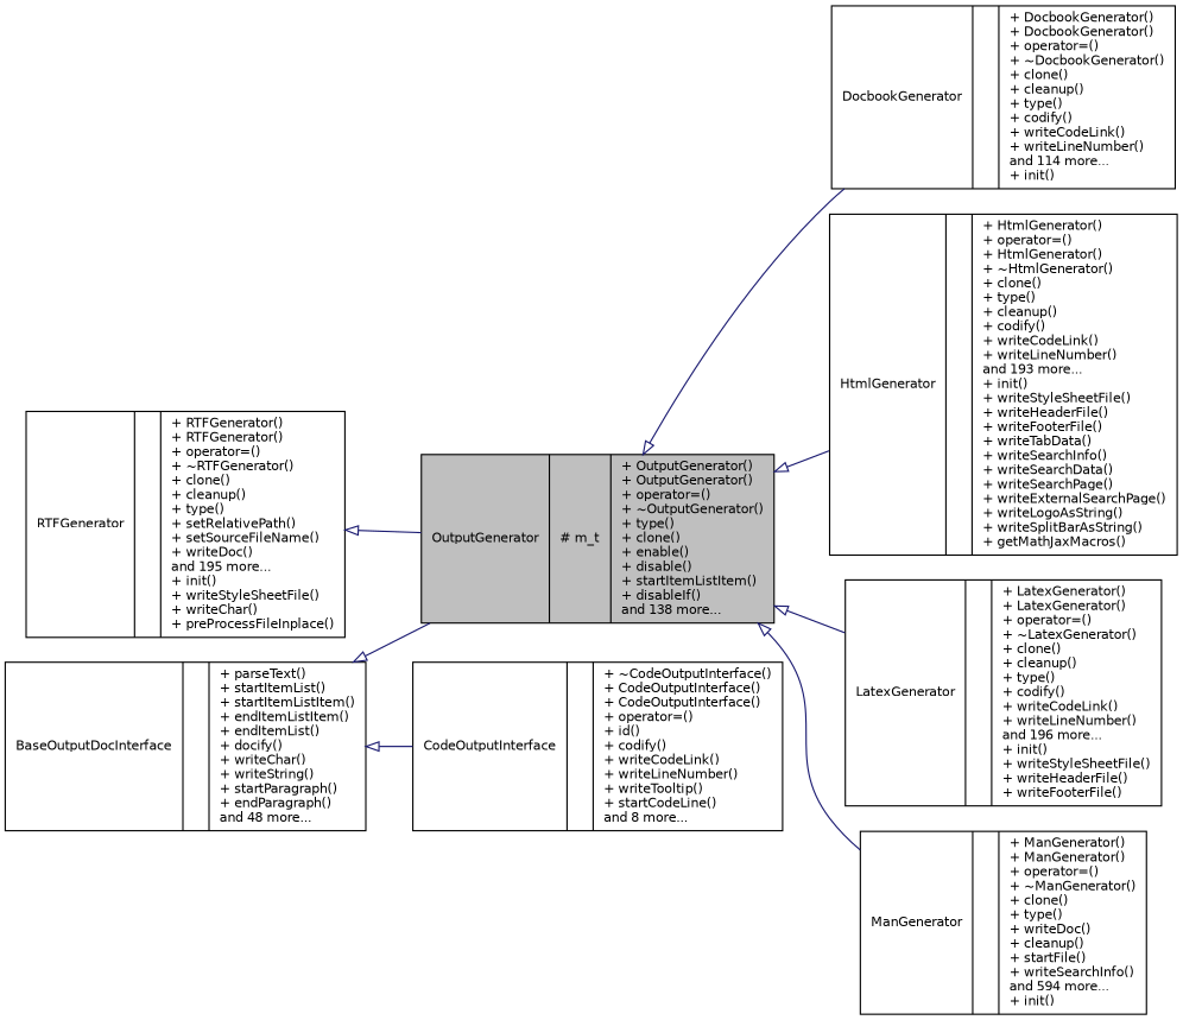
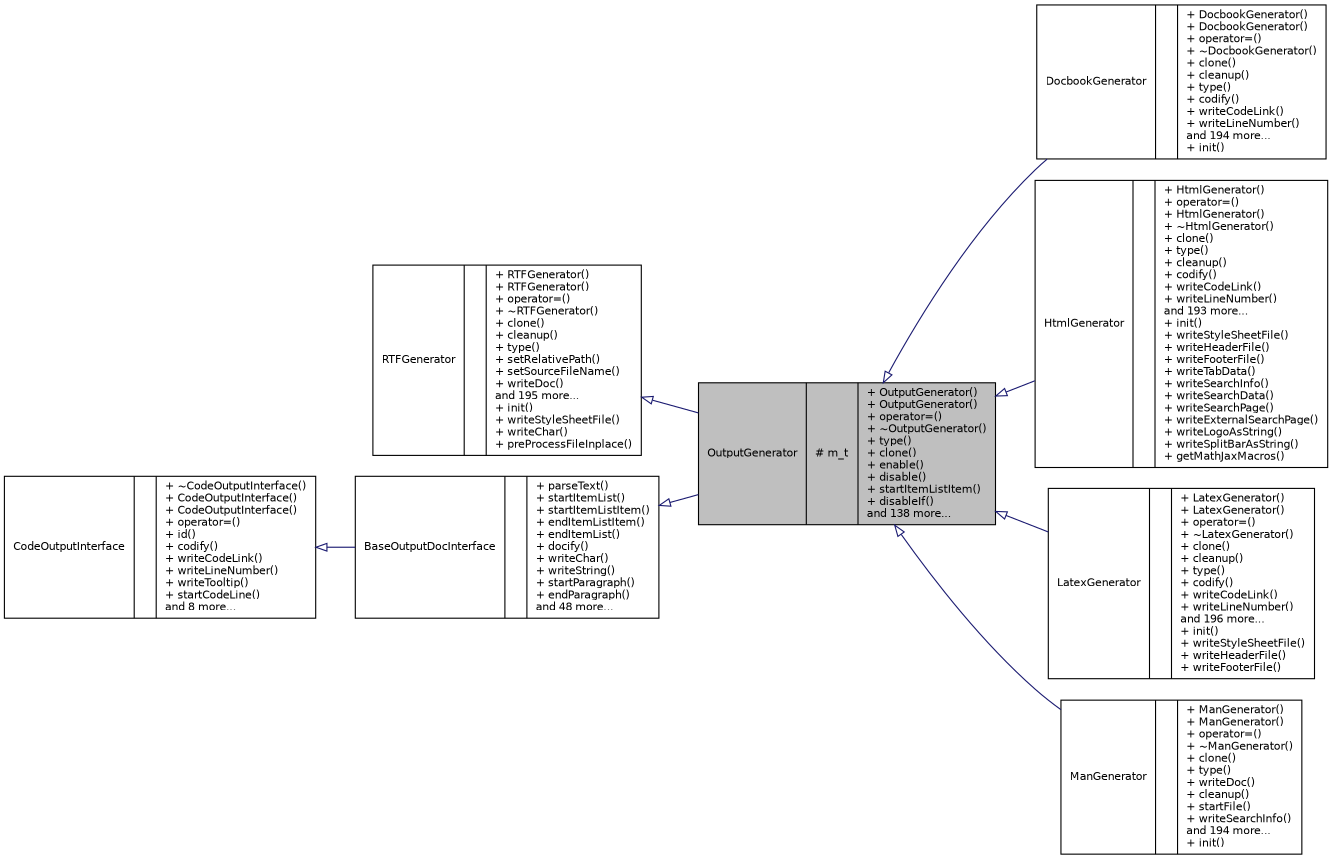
  digraph {
    rankdir=LR
    node [color=black fillcolor=white fontname=Helvetica fontsize=10 shape=record style=filled]
    edge [arrowtail=onormal color=midnightblue dir=back fontname=Helvetica fontsize=10 labelfontname=Helvetica labelfontsize=10 style=solid]
    n1 [fillcolor=grey75 fontcolor=black height=0.2 label="{OutputGenerator\n|# m_t\l|+ OutputGenerator()\l+ OutputGenerator()\l+ operator=()\l+ ~OutputGenerator()\l+ type()\l+ clone()\l+ enable()\l+ disable()\l+ startItemListItem()\l+ disableIf()\land 138 more...\l}" width=0.4]
-   n2 [height=0.2 label="{DocbookGenerator\n||+ DocbookGenerator()\l+ DocbookGenerator()\l+ operator=()\l+ ~DocbookGenerator()\l+ clone()\l+ cleanup()\l+ type()\l+ codify()\l+ writeCodeLink()\l+ writeLineNumber()\land 114 more...\l+ init()\l}" width=0.4]
+   n2 [height=0.2 label="{DocbookGenerator\n||+ DocbookGenerator()\l+ DocbookGenerator()\l+ operator=()\l+ ~DocbookGenerator()\l+ clone()\l+ cleanup()\l+ type()\l+ codify()\l+ writeCodeLink()\l+ writeLineNumber()\land 194 more...\l+ init()\l}" width=0.4]
    n3 [height=0.2 label="{HtmlGenerator\n||+ HtmlGenerator()\l+ operator=()\l+ HtmlGenerator()\l+ ~HtmlGenerator()\l+ clone()\l+ type()\l+ cleanup()\l+ codify()\l+ writeCodeLink()\l+ writeLineNumber()\land 193 more...\l+ init()\l+ writeStyleSheetFile()\l+ writeHeaderFile()\l+ writeFooterFile()\l+ writeTabData()\l+ writeSearchInfo()\l+ writeSearchData()\l+ writeSearchPage()\l+ writeExternalSearchPage()\l+ writeLogoAsString()\l+ writeSplitBarAsString()\l+ getMathJaxMacros()\l}" width=0.4]
    n4 [height=0.2 label="{LatexGenerator\n||+ LatexGenerator()\l+ LatexGenerator()\l+ operator=()\l+ ~LatexGenerator()\l+ clone()\l+ cleanup()\l+ type()\l+ codify()\l+ writeCodeLink()\l+ writeLineNumber()\land 196 more...\l+ init()\l+ writeStyleSheetFile()\l+ writeHeaderFile()\l+ writeFooterFile()\l}" width=0.4]
-   n5 [height=0.2 label="{ManGenerator\n||+ ManGenerator()\l+ ManGenerator()\l+ operator=()\l+ ~ManGenerator()\l+ clone()\l+ type()\l+ writeDoc()\l+ cleanup()\l+ startFile()\l+ writeSearchInfo()\land 594 more...\l+ init()\l}" width=0.4]
+   n5 [height=0.2 label="{ManGenerator\n||+ ManGenerator()\l+ ManGenerator()\l+ operator=()\l+ ~ManGenerator()\l+ clone()\l+ type()\l+ writeDoc()\l+ cleanup()\l+ startFile()\l+ writeSearchInfo()\land 194 more...\l+ init()\l}" width=0.4]
    n6 [height=0.2 label="{RTFGenerator\n||+ RTFGenerator()\l+ RTFGenerator()\l+ operator=()\l+ ~RTFGenerator()\l+ clone()\l+ cleanup()\l+ type()\l+ setRelativePath()\l+ setSourceFileName()\l+ writeDoc()\land 195 more...\l+ init()\l+ writeStyleSheetFile()\l+ writeChar()\l+ preProcessFileInplace()\l}" width=0.4]
    n7 [height=0.2 label="{BaseOutputDocInterface\n||+ parseText()\l+ startItemList()\l+ startItemListItem()\l+ endItemListItem()\l+ endItemList()\l+ docify()\l+ writeChar()\l+ writeString()\l+ startParagraph()\l+ endParagraph()\land 48 more...\l}" width=0.4]
    n8 [height=0.2 label="{CodeOutputInterface\n||+ ~CodeOutputInterface()\l+ CodeOutputInterface()\l+ CodeOutputInterface()\l+ operator=()\l+ id()\l+ codify()\l+ writeCodeLink()\l+ writeLineNumber()\l+ writeTooltip()\l+ startCodeLine()\land 8 more...\l}" width=0.4]
    n1 -> n2
    n1 -> n3
    n1 -> n4
    n1 -> n5
    n6 -> n1
    n7 -> n1
-   n7 -> n8
+   n8 -> n7
  }
